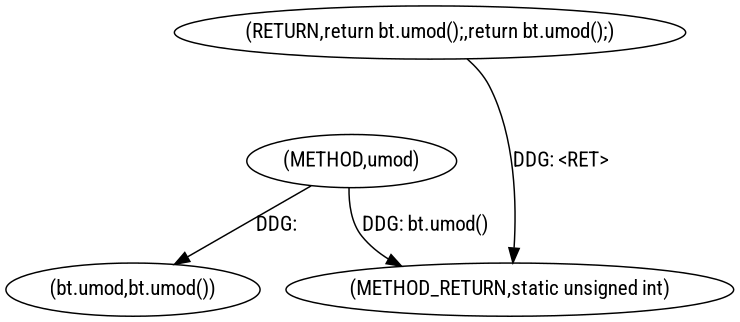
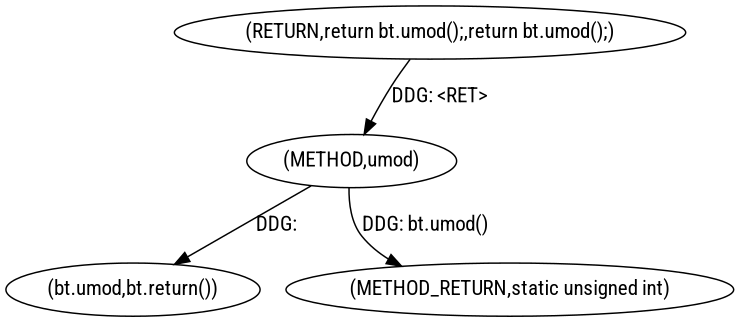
  digraph {
    fontname="Roboto Condensed"
    node [fontname="Roboto Condensed"]
    edge [fontname="Roboto Condensed"]
    n1 [label="(METHOD,umod)"]
-   n2 [label="(bt.umod,bt.umod())"]
+   n2 [label="(bt.umod,bt.return())"]
    n3 [label="(METHOD_RETURN,static unsigned int)"]
    n4 [label="(RETURN,return bt.umod();,return bt.umod();)"]
    n1 -> n2 [label="DDG: "]
    n1 -> n3 [label="DDG: bt.umod()"]
-   n4 -> n3 [label="DDG: <RET>"]
+   n4 -> n1 [label="DDG: <RET>"]
  }
